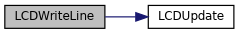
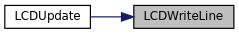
  digraph {
    rankdir=LR
    node [color=black fontname=Helvetica fontsize=10 shape=record style=filled]
    n1 [fillcolor=grey75 fontcolor=black height=0.2 label=LCDWriteLine width=0.4]
    n2 [fillcolor=white height=0.2 label=LCDUpdate width=0.4]
-   n1 -> n2 [color=midnightblue fontname=Helvetica fontsize=10 labelfontname=Helvetica labelfontsize=10 style=solid]
+   n2 -> n1 [color=midnightblue fontname=Helvetica fontsize=10 labelfontname=Helvetica labelfontsize=10 style=solid]
  }
